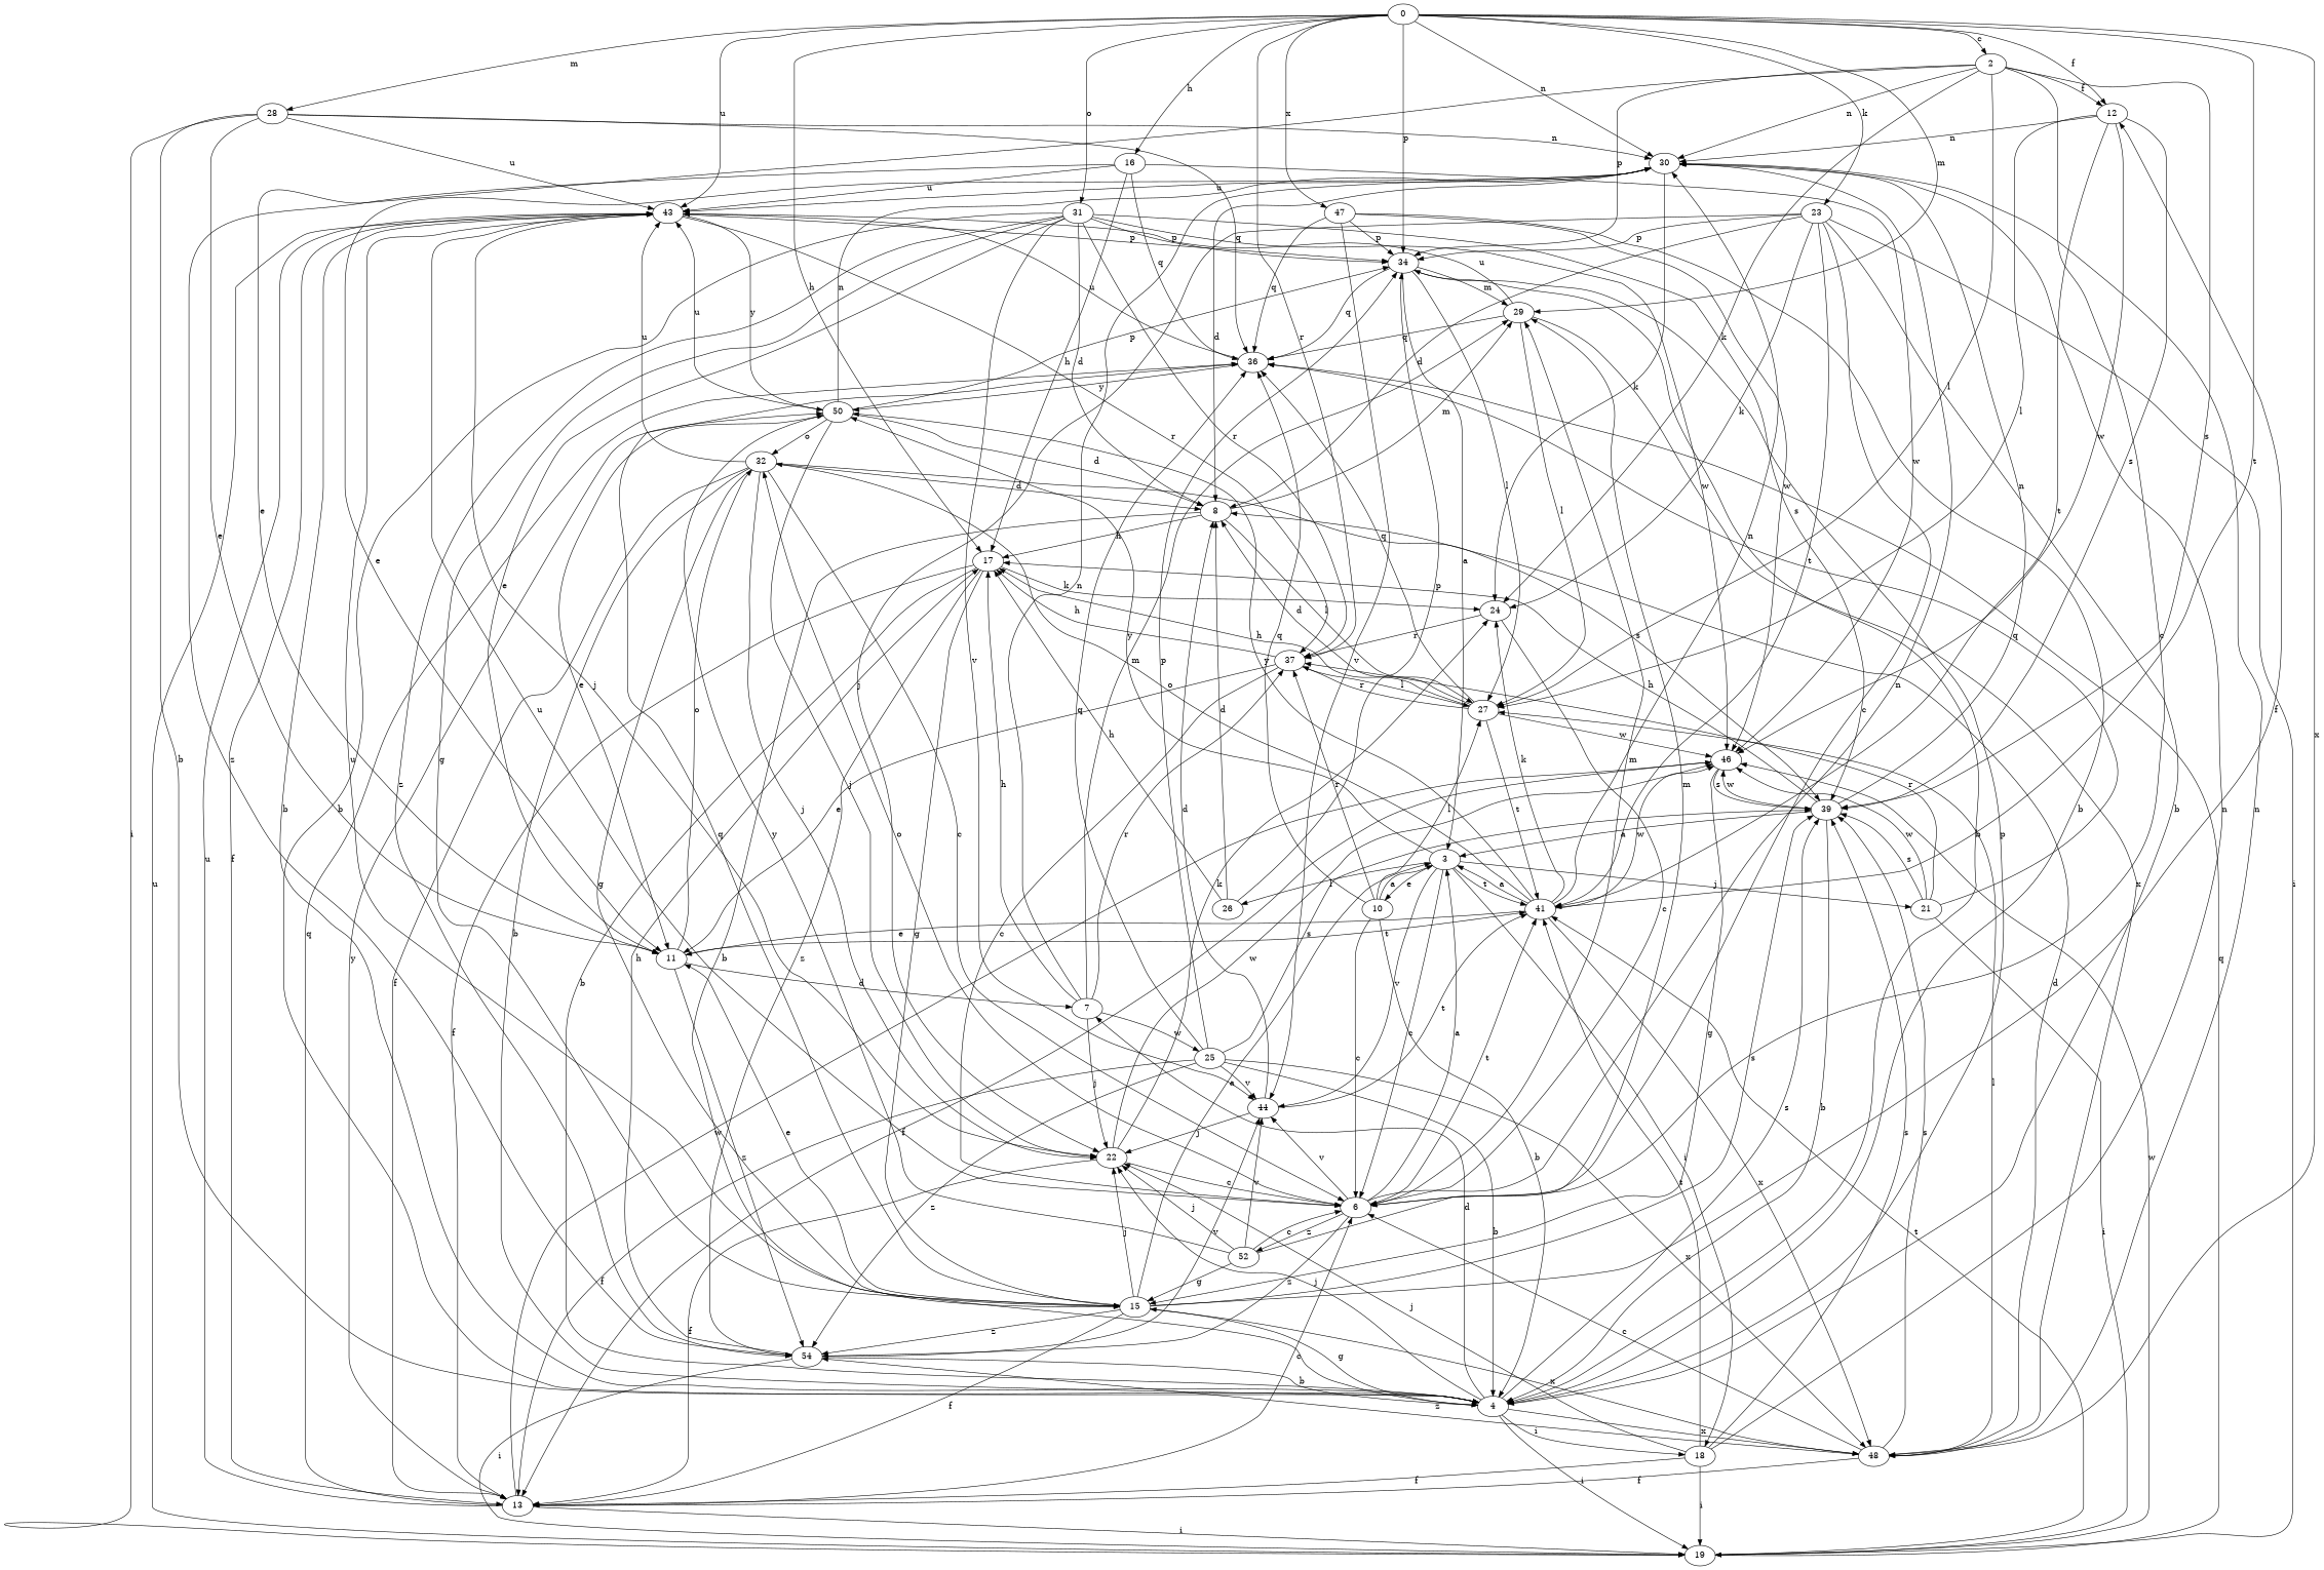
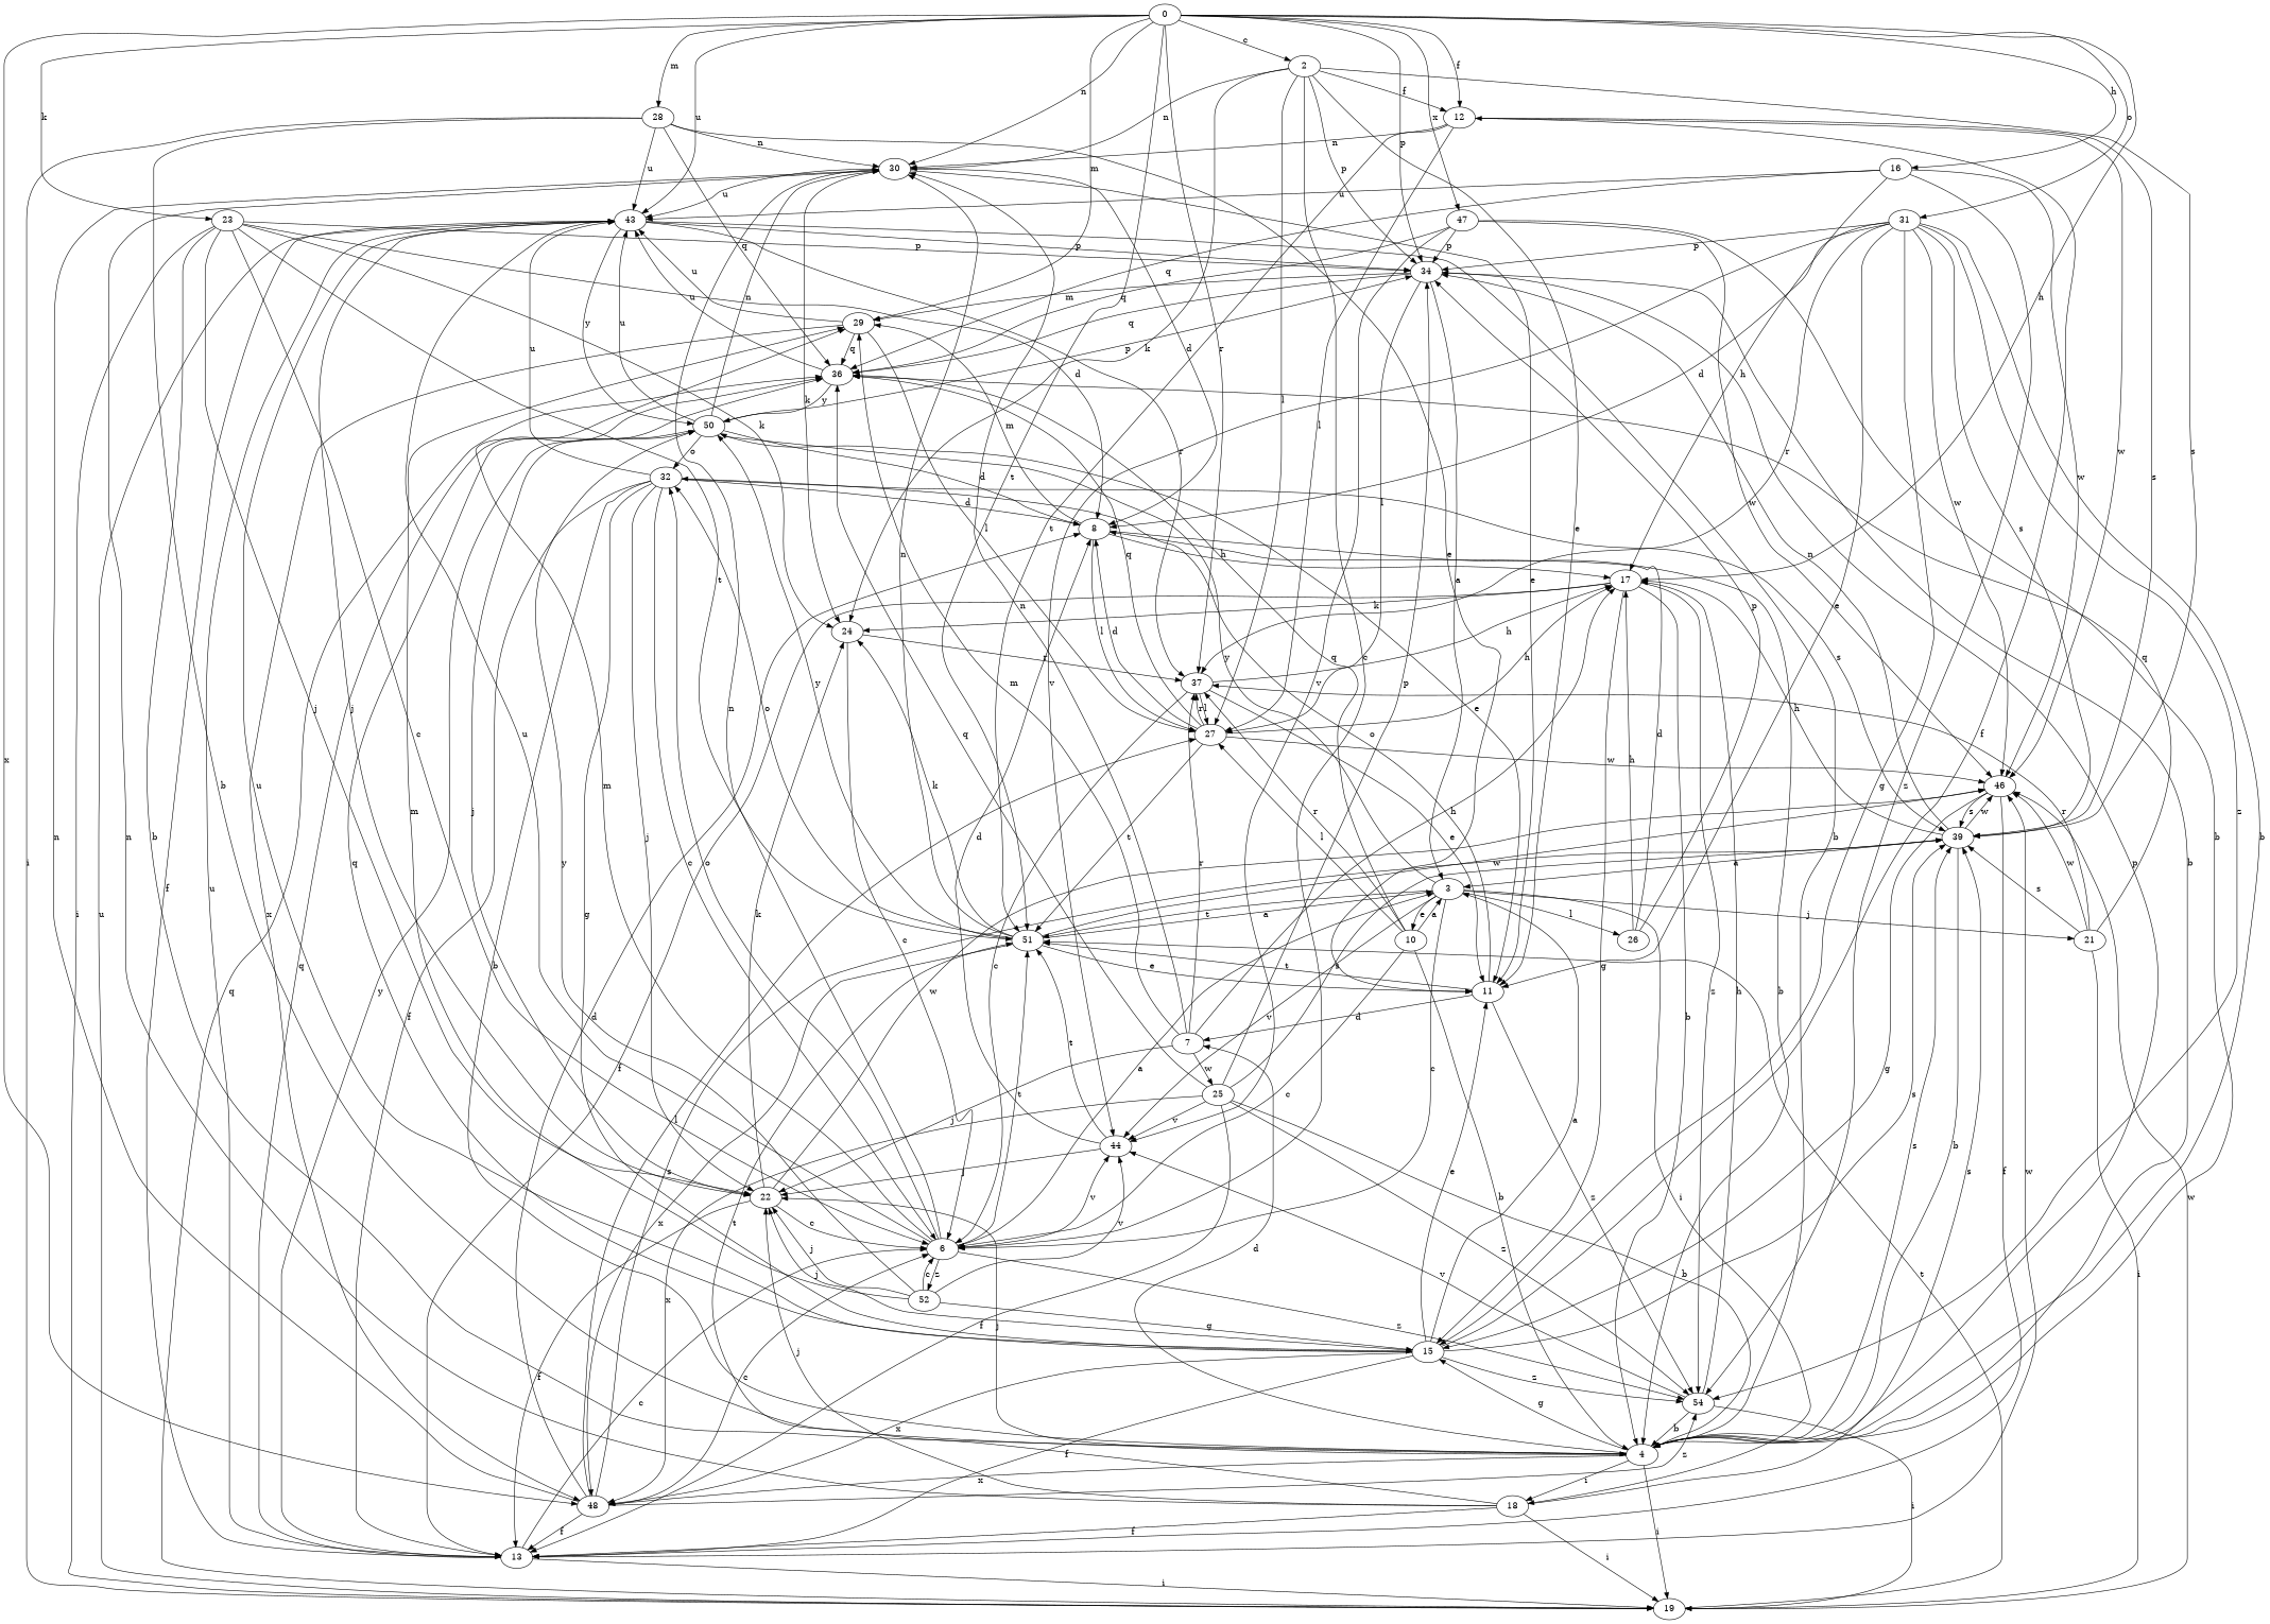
  strict digraph {
    n1 [label=2]
    0
    12
    16
    17
    23
    28
    29
    30
    31
    34
    37
-   41
+   41 [label=51]
    43
    47
    48
    6
    39
    11
    24
    27
    46
    54
    36
    4
    15
    13
    19
    22
    8
    44
    3
    50
    32
    10
    18
    21
    26
    52
    7
    n41 [label=25]
    n1 -> 12 [label=f]
    n1 -> 30 [label=n]
    n1 -> 34 [label=p]
    n1 -> 6 [label=c]
    n1 -> 39 [label=s]
    n1 -> 11 [label=e]
    n1 -> 24 [label=k]
    n1 -> 27 [label=l]
    0 -> n1 [label=c]
    0 -> 12 [label=f]
    0 -> 16 [label=h]
    0 -> 17 [label=h]
    0 -> 23 [label=k]
    0 -> 28 [label=m]
    0 -> 29 [label=m]
    0 -> 30 [label=n]
    0 -> 31 [label=o]
    0 -> 34 [label=p]
    0 -> 37 [label=r]
    0 -> 41 [label=t]
    0 -> 43 [label=u]
    0 -> 47 [label=x]
    0 -> 48 [label=x]
    12 -> 30 [label=n]
    12 -> 41 [label=t]
    12 -> 39 [label=s]
    12 -> 27 [label=l]
    12 -> 46 [label=w]
    16 -> 17 [label=h]
    16 -> 43 [label=u]
    16 -> 46 [label=w]
    16 -> 54 [label=z]
    16 -> 36 [label=q]
    17 -> 24 [label=k]
    17 -> 54 [label=z]
    17 -> 4 [label=b]
    17 -> 15 [label=g]
    17 -> 13 [label=f]
    23 -> 34 [label=p]
    23 -> 41 [label=t]
    23 -> 6 [label=c]
    23 -> 24 [label=k]
    23 -> 4 [label=b]
    23 -> 19 [label=i]
    23 -> 22 [label=j]
    23 -> 8 [label=d]
    28 -> 30 [label=n]
    28 -> 43 [label=u]
    28 -> 11 [label=e]
    28 -> 36 [label=q]
    28 -> 4 [label=b]
    28 -> 19 [label=i]
    29 -> 43 [label=u]
    29 -> 48 [label=x]
    29 -> 27 [label=l]
    29 -> 36 [label=q]
    30 -> 43 [label=u]
    30 -> 11 [label=e]
    30 -> 24 [label=k]
    30 -> 8 [label=d]
    31 -> 34 [label=p]
    31 -> 37 [label=r]
    31 -> 39 [label=s]
    31 -> 11 [label=e]
    31 -> 46 [label=w]
    31 -> 54 [label=z]
    31 -> 4 [label=b]
    31 -> 15 [label=g]
    31 -> 8 [label=d]
    31 -> 44 [label=v]
    34 -> 29 [label=m]
    34 -> 27 [label=l]
    34 -> 36 [label=q]
    34 -> 4 [label=b]
    34 -> 3 [label=a]
    37 -> 17 [label=h]
    37 -> 6 [label=c]
    37 -> 11 [label=e]
    37 -> 27 [label=l]
    41 -> 30 [label=n]
    41 -> 48 [label=x]
    41 -> 11 [label=e]
    41 -> 24 [label=k]
    41 -> 46 [label=w]
    41 -> 3 [label=a]
    41 -> 50 [label=y]
    41 -> 32 [label=o]
    43 -> 34 [label=p]
    43 -> 37 [label=r]
    43 -> 4 [label=b]
    43 -> 13 [label=f]
    43 -> 22 [label=j]
    43 -> 50 [label=y]
    47 -> 34 [label=p]
    47 -> 46 [label=w]
    47 -> 36 [label=q]
    47 -> 4 [label=b]
    47 -> 44 [label=v]
    48 -> 30 [label=n]
    48 -> 6 [label=c]
    48 -> 39 [label=s]
    48 -> 27 [label=l]
    48 -> 54 [label=z]
    48 -> 13 [label=f]
    48 -> 8 [label=d]
    6 -> 29 [label=m]
    6 -> 30 [label=n]
    6 -> 41 [label=t]
    6 -> 43 [label=u]
    6 -> 54 [label=z]
    6 -> 44 [label=v]
    6 -> 3 [label=a]
    6 -> 32 [label=o]
    6 -> 52 [label=z]
    39 -> 17 [label=h]
-   39 -> 30 [label=n]
+   39 -> 34 [label=n]
    39 -> 46 [label=w]
    39 -> 4 [label=b]
    39 -> 3 [label=a]
    11 -> 41 [label=t]
    11 -> 54 [label=z]
    11 -> 32 [label=o]
    11 -> 7 [label=d]
    24 -> 37 [label=r]
    24 -> 6 [label=c]
    27 -> 17 [label=h]
    27 -> 37 [label=r]
    27 -> 41 [label=t]
    27 -> 46 [label=w]
    27 -> 36 [label=q]
    27 -> 8 [label=d]
    46 -> 39 [label=s]
    46 -> 15 [label=g]
    46 -> 13 [label=f]
    54 -> 17 [label=h]
    54 -> 4 [label=b]
    54 -> 19 [label=i]
    54 -> 44 [label=v]
    36 -> 43 [label=u]
    36 -> 50 [label=y]
    4 -> 34 [label=p]
    4 -> 48 [label=x]
    4 -> 39 [label=s]
    4 -> 15 [label=g]
    4 -> 19 [label=i]
    4 -> 22 [label=j]
    4 -> 18 [label=i]
    4 -> 7 [label=d]
    15 -> 12 [label=f]
    15 -> 43 [label=u]
    15 -> 48 [label=x]
    15 -> 39 [label=s]
    15 -> 11 [label=e]
    15 -> 54 [label=z]
    15 -> 36 [label=q]
    15 -> 13 [label=f]
    15 -> 22 [label=j]
    15 -> 3 [label=a]
    13 -> 43 [label=u]
    13 -> 6 [label=c]
    13 -> 46 [label=w]
    13 -> 36 [label=q]
    13 -> 19 [label=i]
    13 -> 50 [label=y]
    19 -> 41 [label=t]
    19 -> 43 [label=u]
    19 -> 46 [label=w]
    19 -> 36 [label=q]
    22 -> 6 [label=c]
    22 -> 24 [label=k]
    22 -> 46 [label=w]
    22 -> 13 [label=f]
    8 -> 17 [label=h]
    8 -> 29 [label=m]
    8 -> 27 [label=l]
    8 -> 4 [label=b]
    44 -> 41 [label=t]
    44 -> 22 [label=j]
    44 -> 8 [label=d]
    3 -> 41 [label=t]
    3 -> 6 [label=c]
    3 -> 44 [label=v]
    3 -> 50 [label=y]
    3 -> 10 [label=e]
    3 -> 18 [label=i]
    3 -> 21 [label=j]
    3 -> 26 [label=l]
    50 -> 30 [label=n]
    50 -> 34 [label=p]
    50 -> 43 [label=u]
    50 -> 11 [label=e]
    50 -> 22 [label=j]
    50 -> 8 [label=d]
    50 -> 32 [label=o]
    32 -> 43 [label=u]
    32 -> 6 [label=c]
    32 -> 39 [label=s]
    32 -> 4 [label=b]
    32 -> 15 [label=g]
    32 -> 13 [label=f]
    32 -> 22 [label=j]
    32 -> 8 [label=d]
    10 -> 37 [label=r]
    10 -> 6 [label=c]
    10 -> 27 [label=l]
    10 -> 36 [label=q]
    10 -> 4 [label=b]
    10 -> 3 [label=a]
    18 -> 30 [label=n]
    18 -> 41 [label=t]
    18 -> 39 [label=s]
    18 -> 13 [label=f]
    18 -> 19 [label=i]
    18 -> 22 [label=j]
    21 -> 37 [label=r]
    21 -> 39 [label=s]
    21 -> 46 [label=w]
    21 -> 36 [label=q]
    21 -> 19 [label=i]
    26 -> 17 [label=h]
    26 -> 34 [label=p]
    26 -> 8 [label=d]
    52 -> 29 [label=m]
    52 -> 6 [label=c]
    52 -> 15 [label=g]
    52 -> 22 [label=j]
    52 -> 44 [label=v]
    52 -> 50 [label=y]
    7 -> 17 [label=h]
    7 -> 29 [label=m]
    7 -> 30 [label=n]
    7 -> 37 [label=r]
    7 -> 22 [label=j]
    7 -> n41 [label=w]
    n41 -> 34 [label=p]
    n41 -> 48 [label=x]
    n41 -> 39 [label=s]
    n41 -> 54 [label=z]
    n41 -> 36 [label=q]
    n41 -> 4 [label=b]
    n41 -> 13 [label=f]
    n41 -> 44 [label=v]
  }
